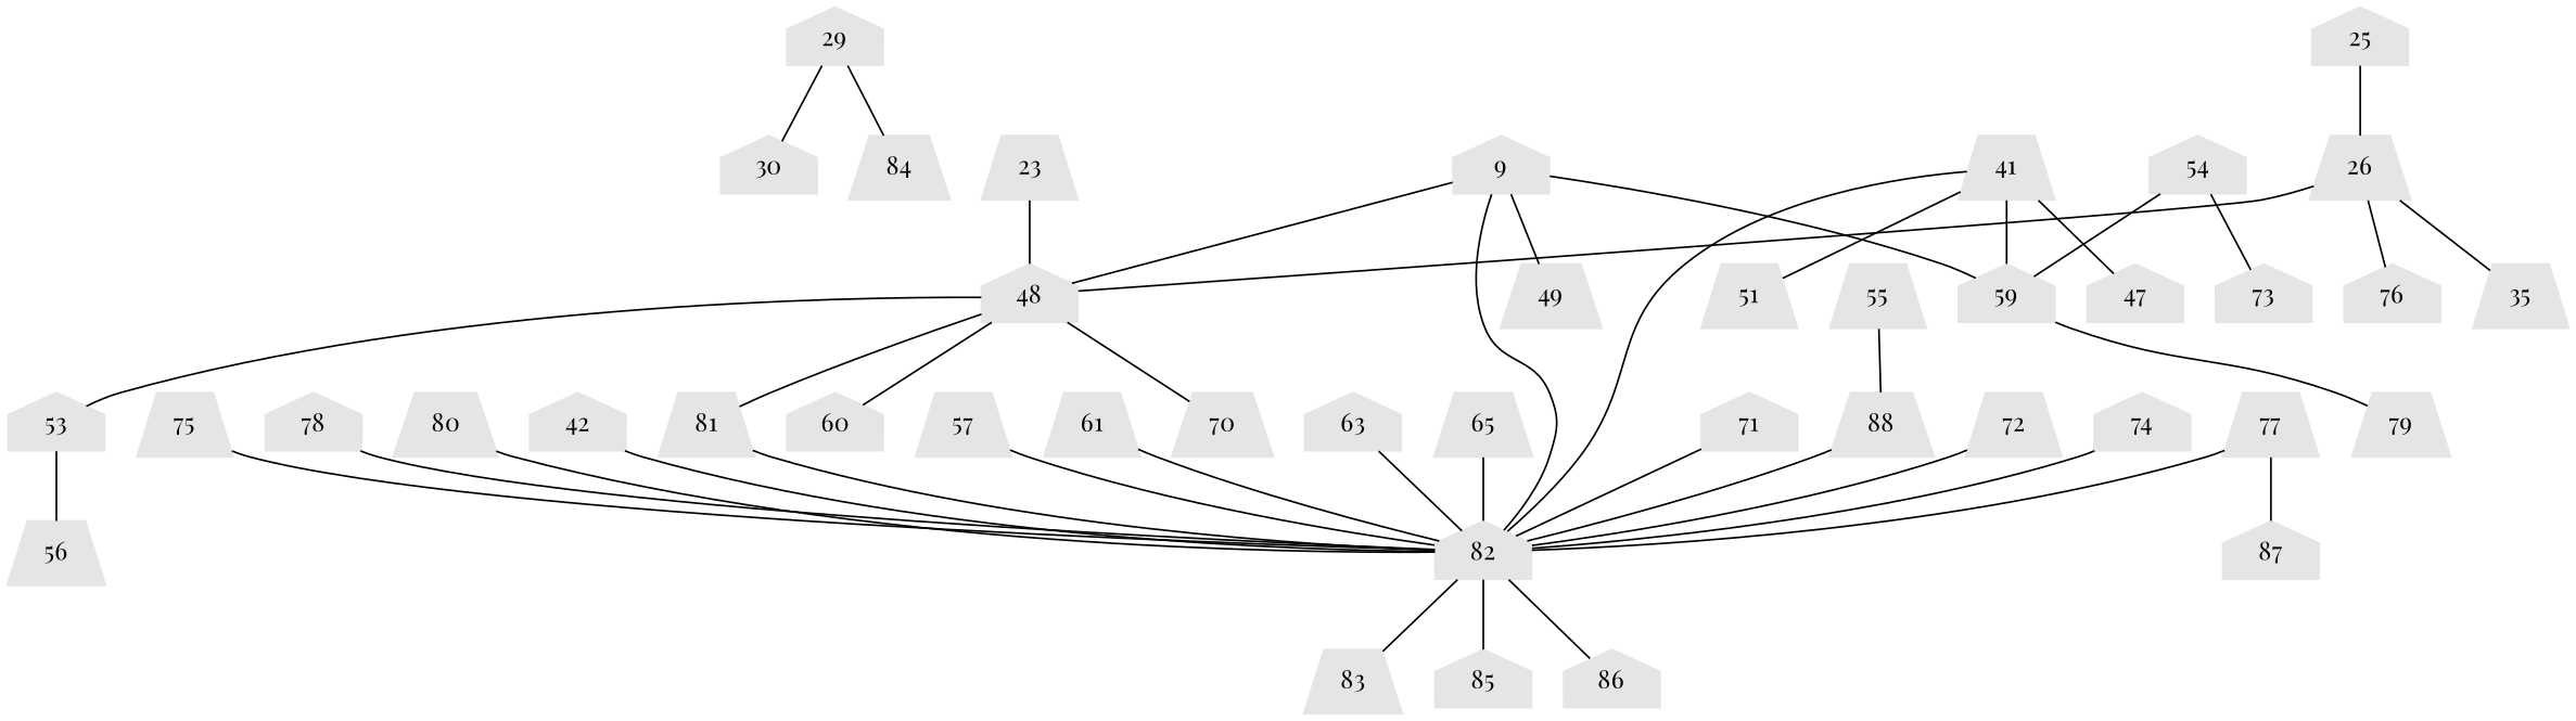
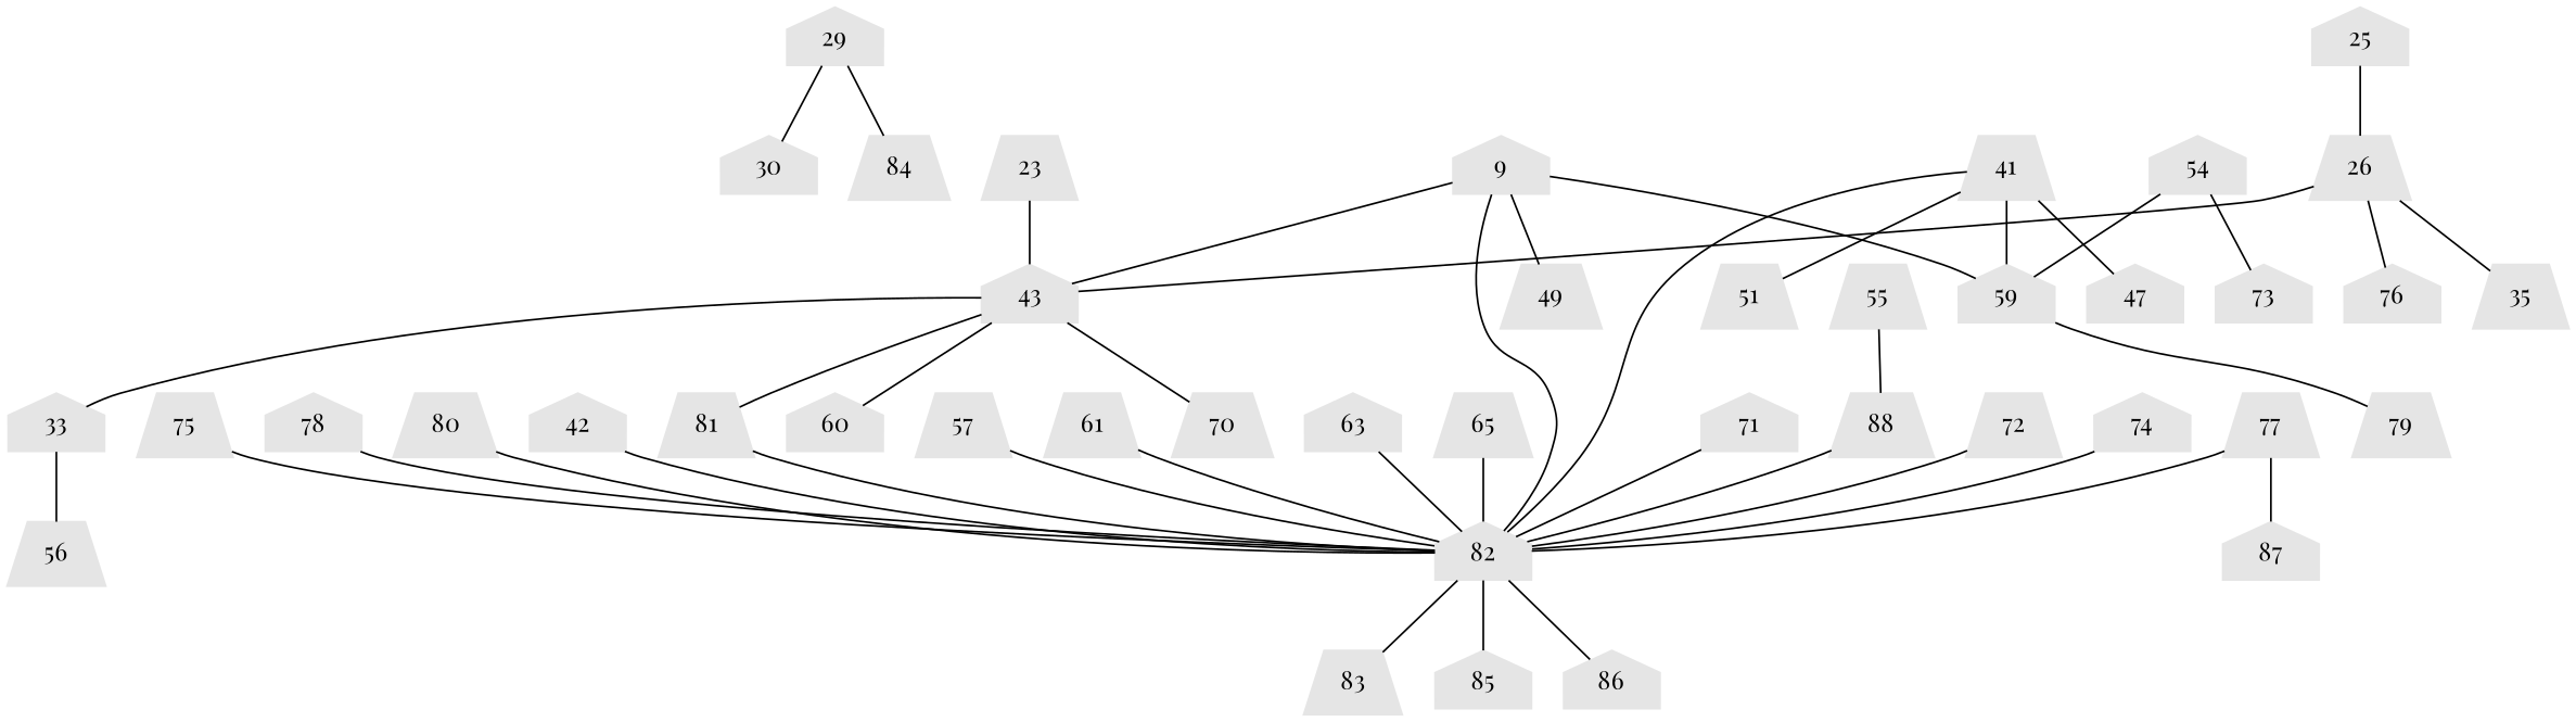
  graph {
    fontname="Playfair Display"
    node [color=gray90 fontname="Playfair Display" shape=house style=filled]
    edge [fontname="Playfair Display"]
    29 [super="+15"]
    30
    84 [shape=trapezium]
    9
-   48 [super="+6"]
+   48 [super="+6" label=43]
    49 [shape=trapezium]
    59 [super="+21+36+33"]
    82 [super="+66+67+68"]
-   53
+   53 [label=33]
    60
    70 [shape=trapezium]
    81 [shape=trapezium]
    79 [shape=trapezium super="+44"]
    83 [shape=trapezium]
    85
    86
    23 [shape=trapezium super="+18"]
    26 [shape=trapezium super="+10"]
    35 [shape=trapezium]
    76
    25
    41 [shape=trapezium super="+24"]
    47
    51 [shape=trapezium]
    42
    56 [shape=trapezium]
    54
    73
    n29 [label=88 shape=trapezium super="+40+52"]
    55 [shape=trapezium]
    57 [shape=trapezium]
    61 [shape=trapezium]
    63
    65 [shape=trapezium]
    71
    72 [shape=trapezium]
    74 [super="+3"]
    75 [shape=trapezium super="+34"]
    77 [shape=trapezium]
    87
    78
    80 [shape=trapezium]
    29 -- 30
    29 -- 84
    9 -- 48
    9 -- 49
    9 -- 59
    9 -- 82
    48 -- 53
    48 -- 60
    48 -- 70
    48 -- 81 [weight=2]
    59 -- 79
    82 -- 83
    82 -- 85
    82 -- 86
    53 -- 56
    81 -- 82
    23 -- 48
    26 -- 48 [weight=2]
    26 -- 35
    26 -- 76
    25 -- 26
    41 -- 59 [weight=2]
    41 -- 82
    41 -- 47
    41 -- 51
    42 -- 82
    54 -- 59
    54 -- 73
    n29 -- 82
    55 -- n29
    57 -- 82
    61 -- 82
    63 -- 82
    65 -- 82
    71 -- 82
    72 -- 82
    74 -- 82 [weight=2]
    75 -- 82
    77 -- 82
    77 -- 87
    78 -- 82
    80 -- 82
  }
